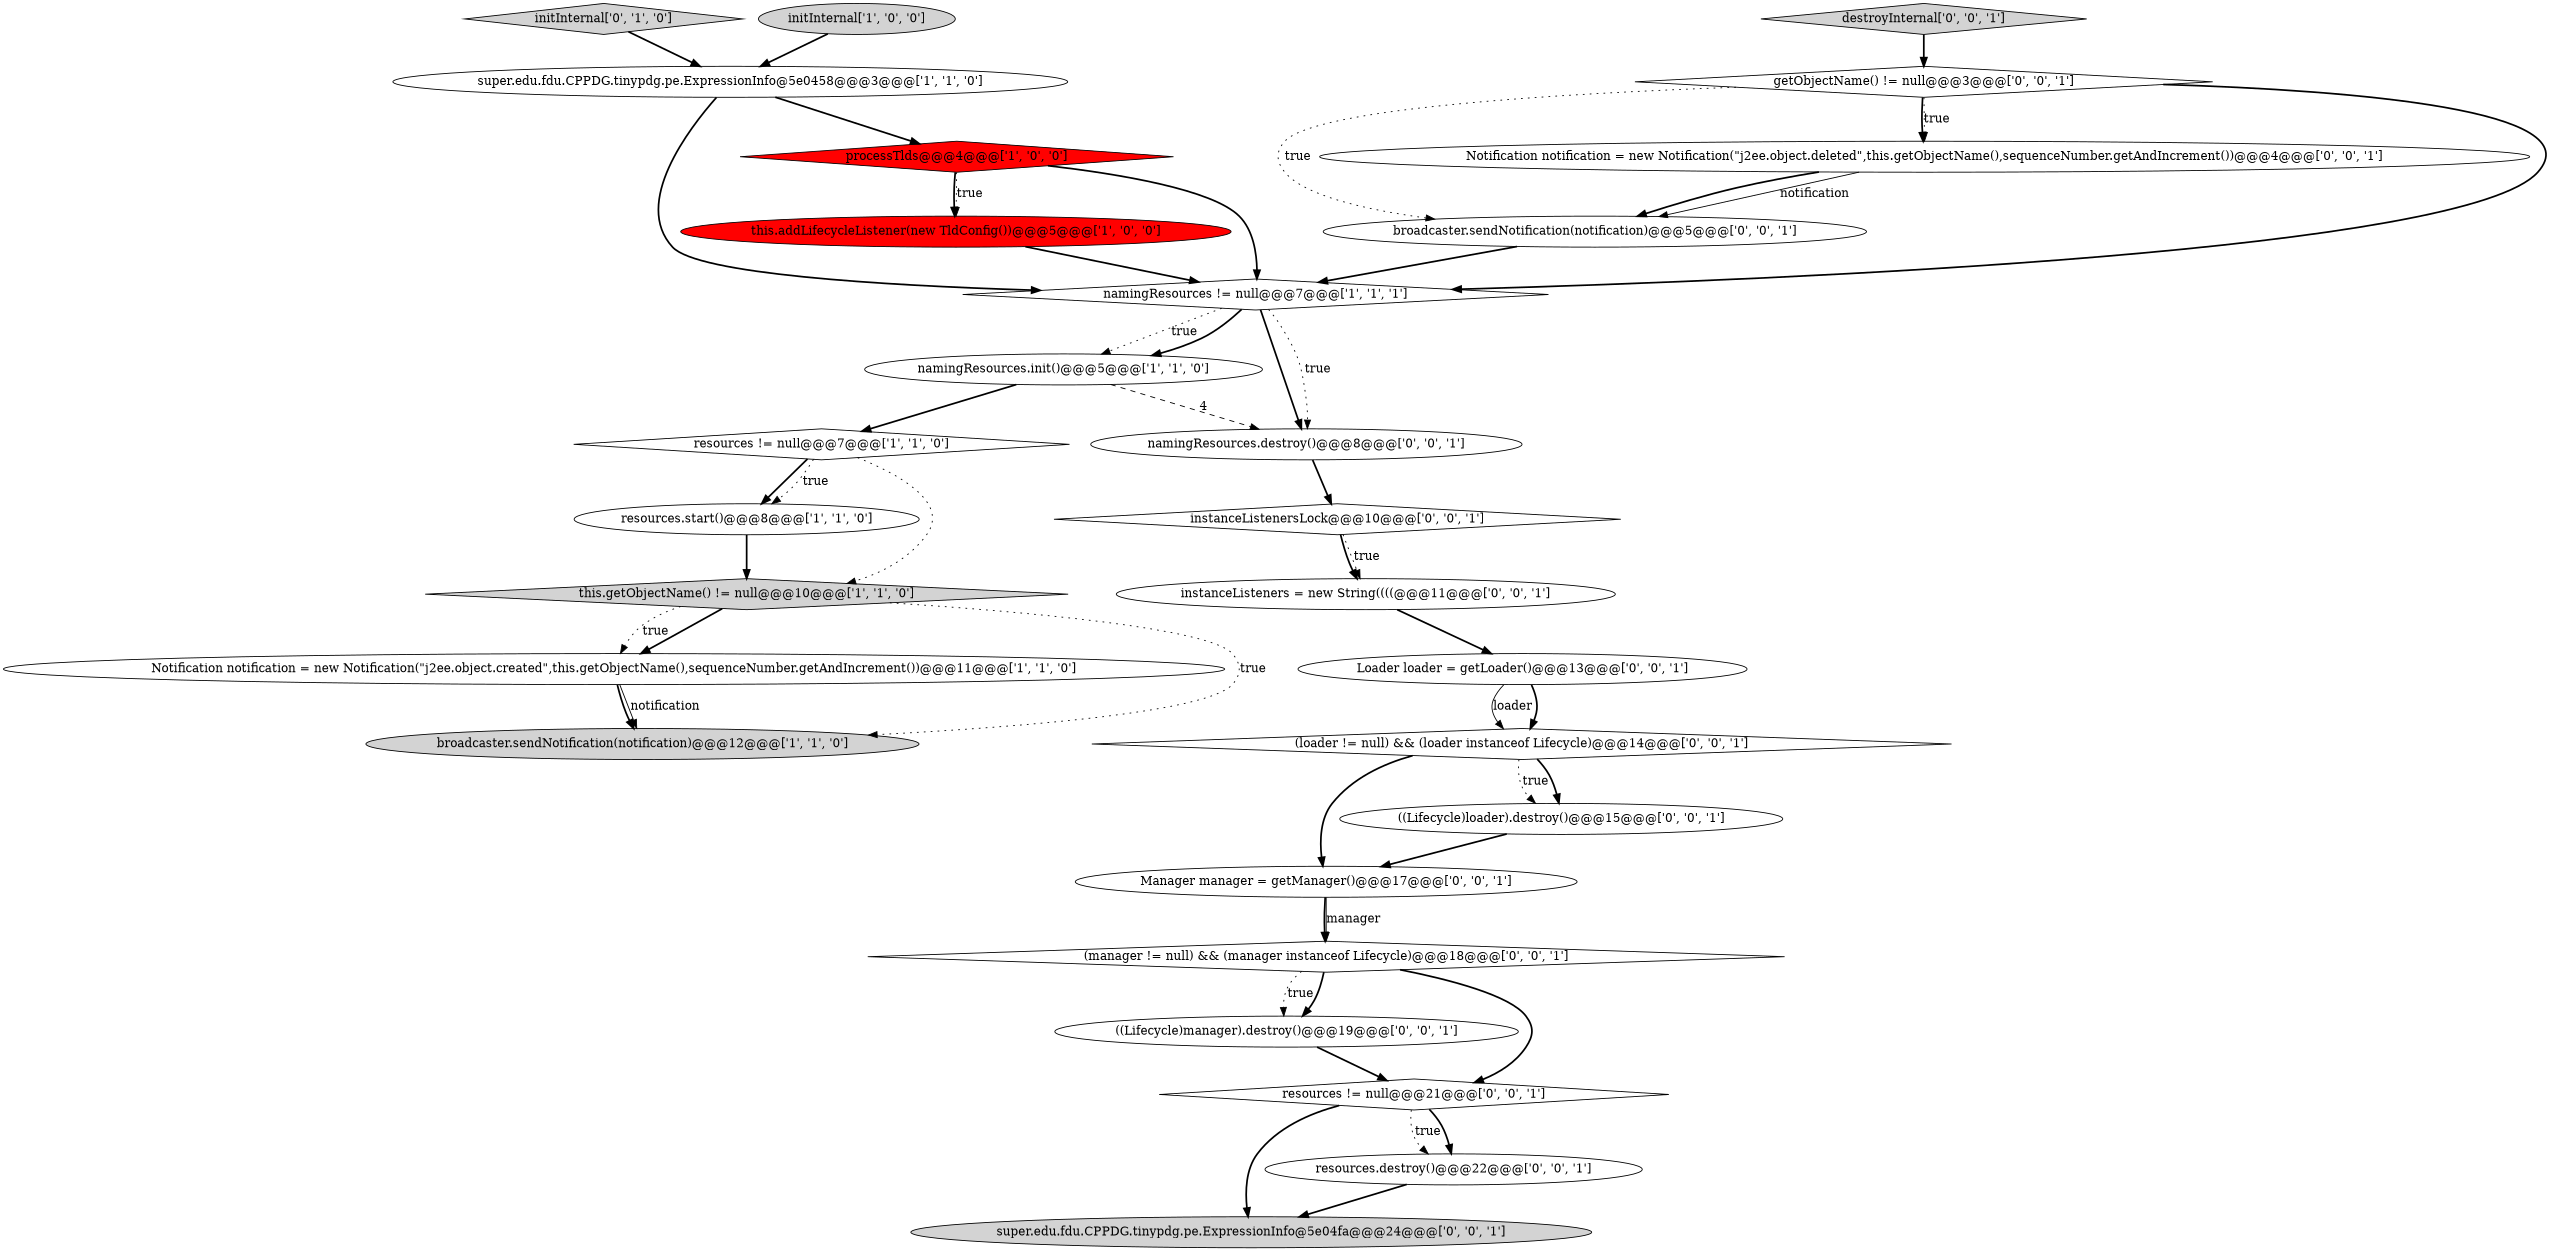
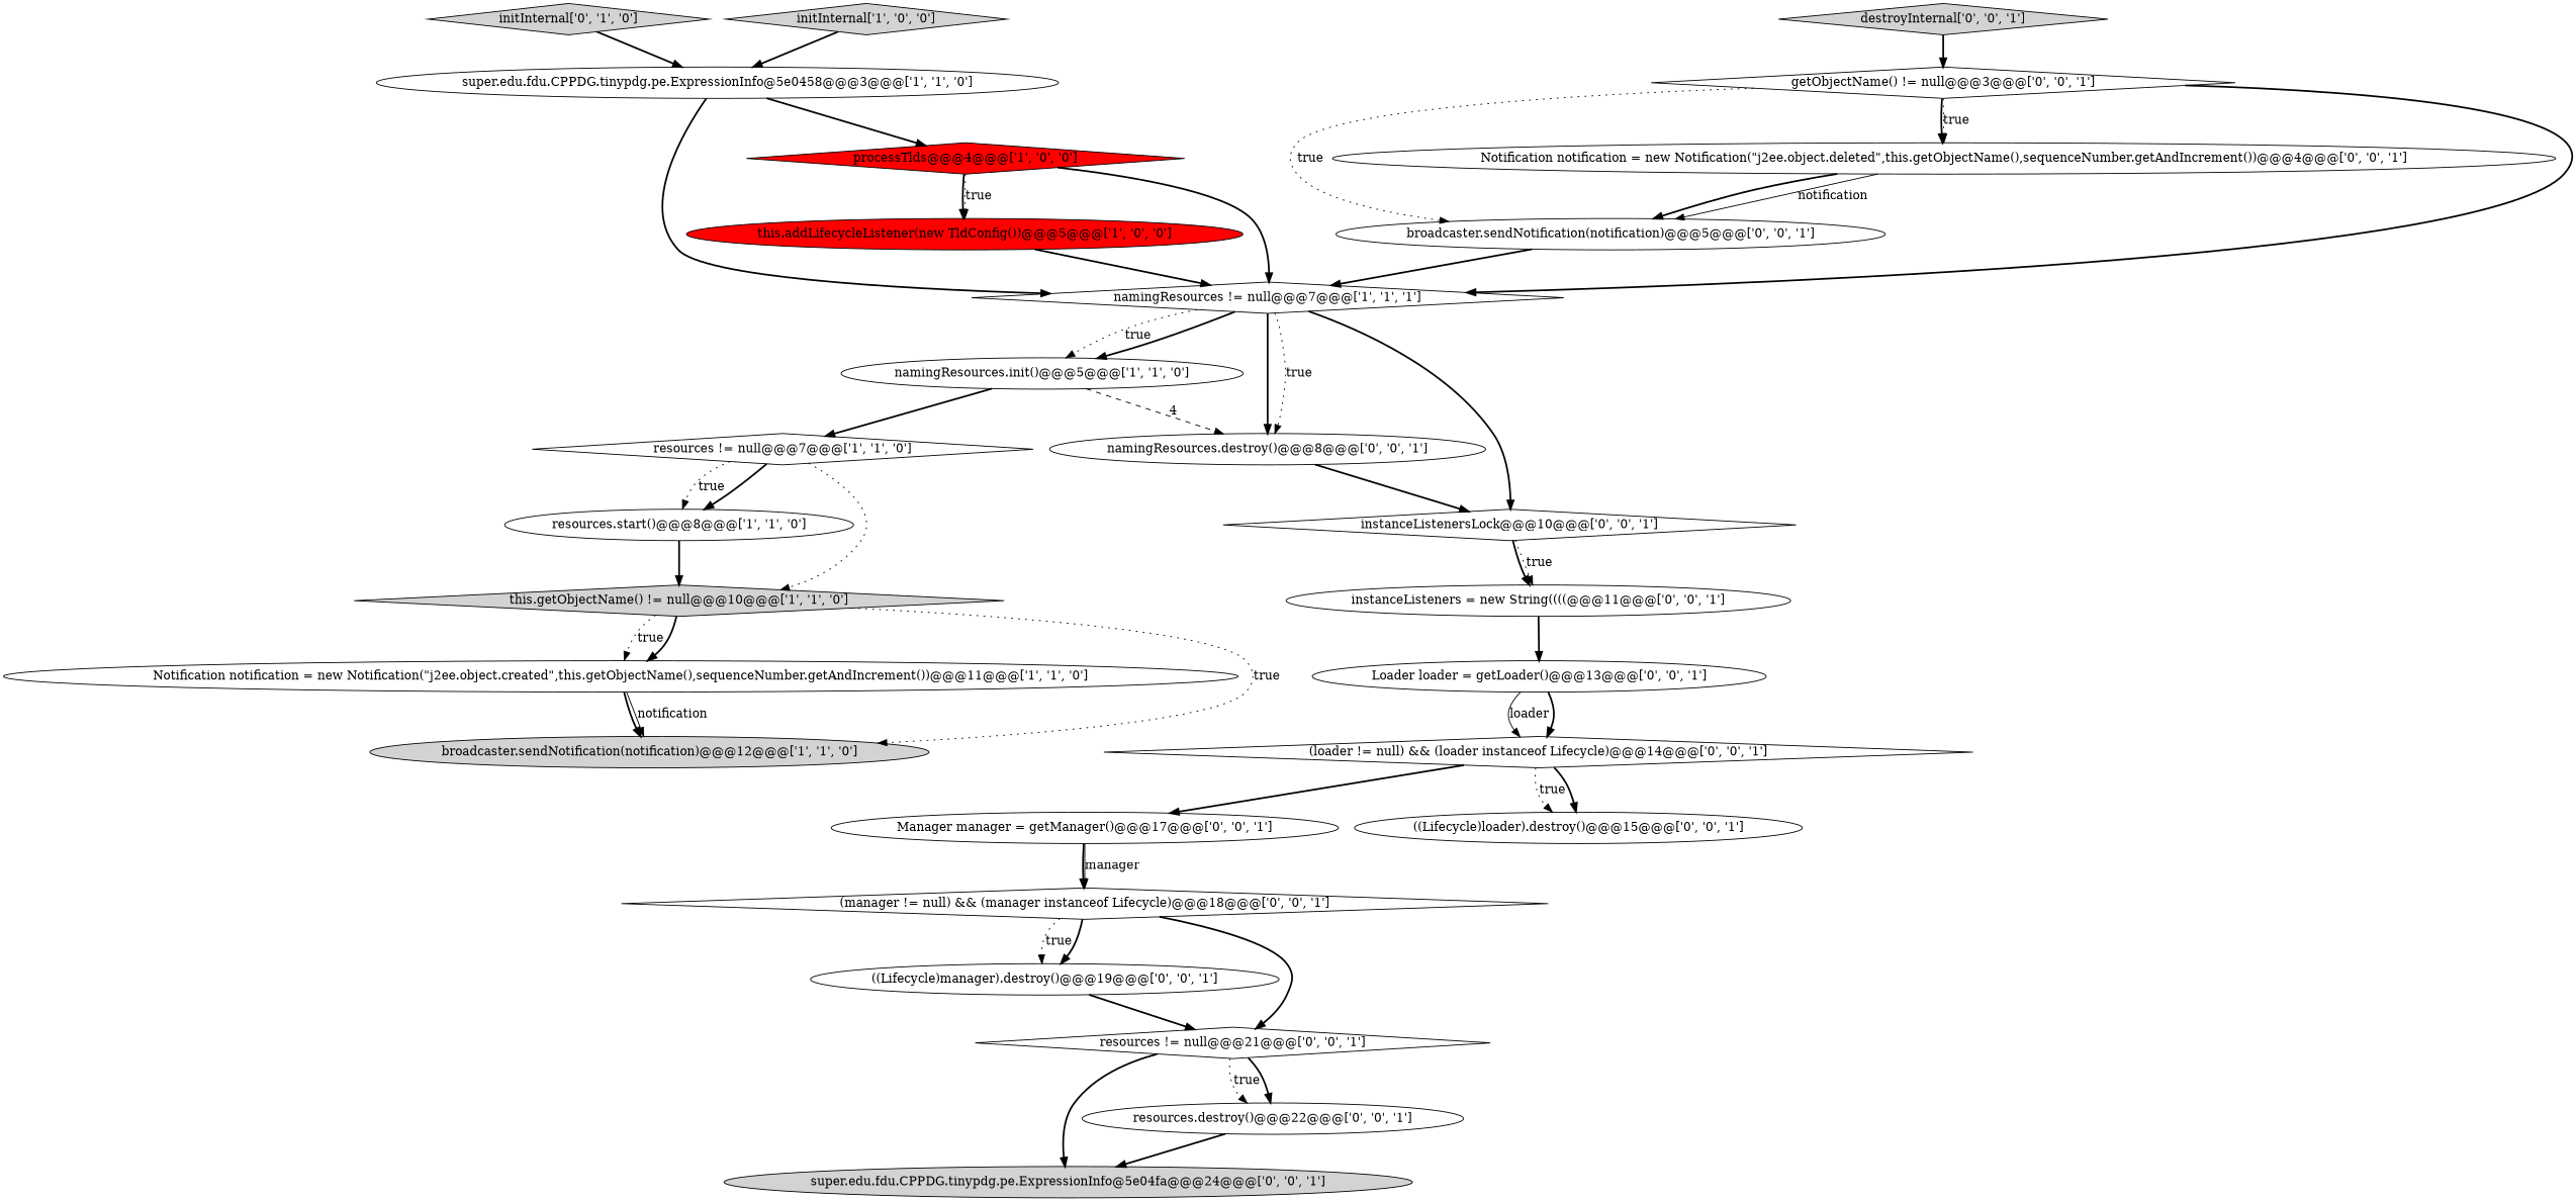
  digraph {
    node [fillcolor=white shape=ellipse style=filled]
    edge [style=bold]
    n1 [label="(manager != null) && (manager instanceof Lifecycle)@@@18@@@['0', '0', '1']" shape=diamond]
    n2 [label="((Lifecycle)manager).destroy()@@@19@@@['0', '0', '1']"]
    n3 [label="resources != null@@@21@@@['0', '0', '1']" shape=diamond]
    n4 [fillcolor=lightgray label="super.edu.fdu.CPPDG.tinypdg.pe.ExpressionInfo@5e04fa@@@24@@@['0', '0', '1']"]
    n5 [label="resources.destroy()@@@22@@@['0', '0', '1']"]
    n6 [fillcolor=lightgray label="initInternal['0', '1', '0']" shape=diamond]
    n7 [label="super.edu.fdu.CPPDG.tinypdg.pe.ExpressionInfo@5e0458@@@3@@@['1', '1', '0']"]
    n8 [label="namingResources != null@@@7@@@['1', '1', '1']" shape=diamond]
    n9 [fillcolor=red label="processTlds@@@4@@@['1', '0', '0']" shape=diamond]
-   n10 [fillcolor=lightgray label="initInternal['1', '0', '0']"]
+   n10 [fillcolor=lightgray label="initInternal['1', '0', '0']" shape=diamond]
    n11 [label="Loader loader = getLoader()@@@13@@@['0', '0', '1']"]
    n12 [label="(loader != null) && (loader instanceof Lifecycle)@@@14@@@['0', '0', '1']" shape=diamond]
    n13 [label="Manager manager = getManager()@@@17@@@['0', '0', '1']"]
    n14 [label="((Lifecycle)loader).destroy()@@@15@@@['0', '0', '1']"]
    n15 [label="getObjectName() != null@@@3@@@['0', '0', '1']" shape=diamond]
    n16 [label="Notification notification = new Notification(\"j2ee.object.deleted\",this.getObjectName(),sequenceNumber.getAndIncrement())@@@4@@@['0', '0', '1']"]
    n17 [label="broadcaster.sendNotification(notification)@@@5@@@['0', '0', '1']"]
    n18 [label="namingResources.init()@@@5@@@['1', '1', '0']"]
    n19 [label="namingResources.destroy()@@@8@@@['0', '0', '1']"]
    n20 [label="instanceListenersLock@@@10@@@['0', '0', '1']" shape=diamond]
    n21 [label="Notification notification = new Notification(\"j2ee.object.created\",this.getObjectName(),sequenceNumber.getAndIncrement())@@@11@@@['1', '1', '0']"]
    n22 [fillcolor=lightgray label="broadcaster.sendNotification(notification)@@@12@@@['1', '1', '0']"]
    n23 [label="resources != null@@@7@@@['1', '1', '0']" shape=diamond]
    n24 [label="resources.start()@@@8@@@['1', '1', '0']"]
    n25 [fillcolor=lightgray label="this.getObjectName() != null@@@10@@@['1', '1', '0']" shape=diamond]
    n26 [label="instanceListeners = new String((((@@@11@@@['0', '0', '1']"]
    n27 [fillcolor=red label="this.addLifecycleListener(new TldConfig())@@@5@@@['1', '0', '0']"]
    n28 [fillcolor=lightgray label="destroyInternal['0', '0', '1']" shape=diamond]
    n1 -> n2 [label=true style=dotted]
    n1 -> n2
    n1 -> n3
    n2 -> n3
    n3 -> n4
    n3 -> n5 [label=true style=dotted]
    n3 -> n5
    n5 -> n4
    n6 -> n7
    n7 -> n8
    n7 -> n9
    n8 -> n18 [label=true style=dotted]
    n8 -> n18
    n8 -> n19
    n8 -> n19 [label=true style=dotted]
+   n8 -> n20
    n9 -> n8
    n9 -> n27 [label=true style=dotted]
    n9 -> n27
    n10 -> n7
    n11 -> n12
    n11 -> n12 [label=loader style=solid]
    n12 -> n13
    n12 -> n14 [label=true style=dotted]
    n12 -> n14
    n13 -> n1
    n13 -> n1 [label=manager style=solid]
-   n14 -> n13
    n15 -> n8
    n15 -> n16 [label=true style=dotted]
    n15 -> n16
    n15 -> n17 [label=true style=dotted]
    n16 -> n17 [label=notification style=solid]
    n16 -> n17
    n17 -> n8
    n18 -> n19 [label=4 style=dashed]
    n18 -> n23
    n19 -> n20
    n20 -> n26
    n20 -> n26 [label=true style=dotted]
    n21 -> n22 [label=notification style=solid]
    n21 -> n22
    n23 -> n24
    n23 -> n24 [label=true style=dotted]
    n23 -> n25 [style=dotted]
    n24 -> n25
    n25 -> n21 [label=true style=dotted]
    n25 -> n21
    n25 -> n22 [label=true style=dotted]
    n26 -> n11
    n27 -> n8
    n28 -> n15
  }
